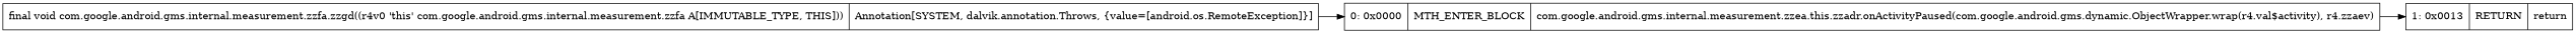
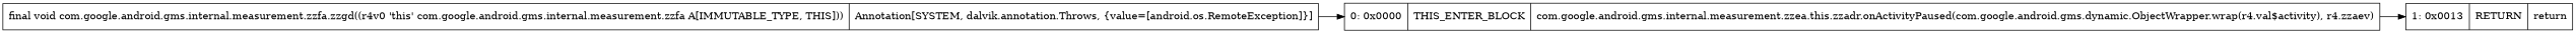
  digraph {
    rankdir=LR
    node [shape=record]
-   n1 [label="{0\:\ 0x0000|MTH_ENTER_BLOCK\l|com.google.android.gms.internal.measurement.zzea.this.zzadr.onActivityPaused(com.google.android.gms.dynamic.ObjectWrapper.wrap(r4.val$activity), r4.zzaev)\l}"]
+   n1 [label="{0\:\ 0x0000|THIS_ENTER_BLOCK\l|com.google.android.gms.internal.measurement.zzea.this.zzadr.onActivityPaused(com.google.android.gms.dynamic.ObjectWrapper.wrap(r4.val$activity), r4.zzaev)\l}"]
    n2 [label="{1\:\ 0x0013|RETURN\l|return\l}"]
    n3 [label="{final void com.google.android.gms.internal.measurement.zzfa.zzgd((r4v0 'this' com.google.android.gms.internal.measurement.zzfa A[IMMUTABLE_TYPE, THIS]))  | Annotation[SYSTEM, dalvik.annotation.Throws, \{value=[android.os.RemoteException]\}]\l}"]
    n1 -> n2
    n3 -> n1
  }
